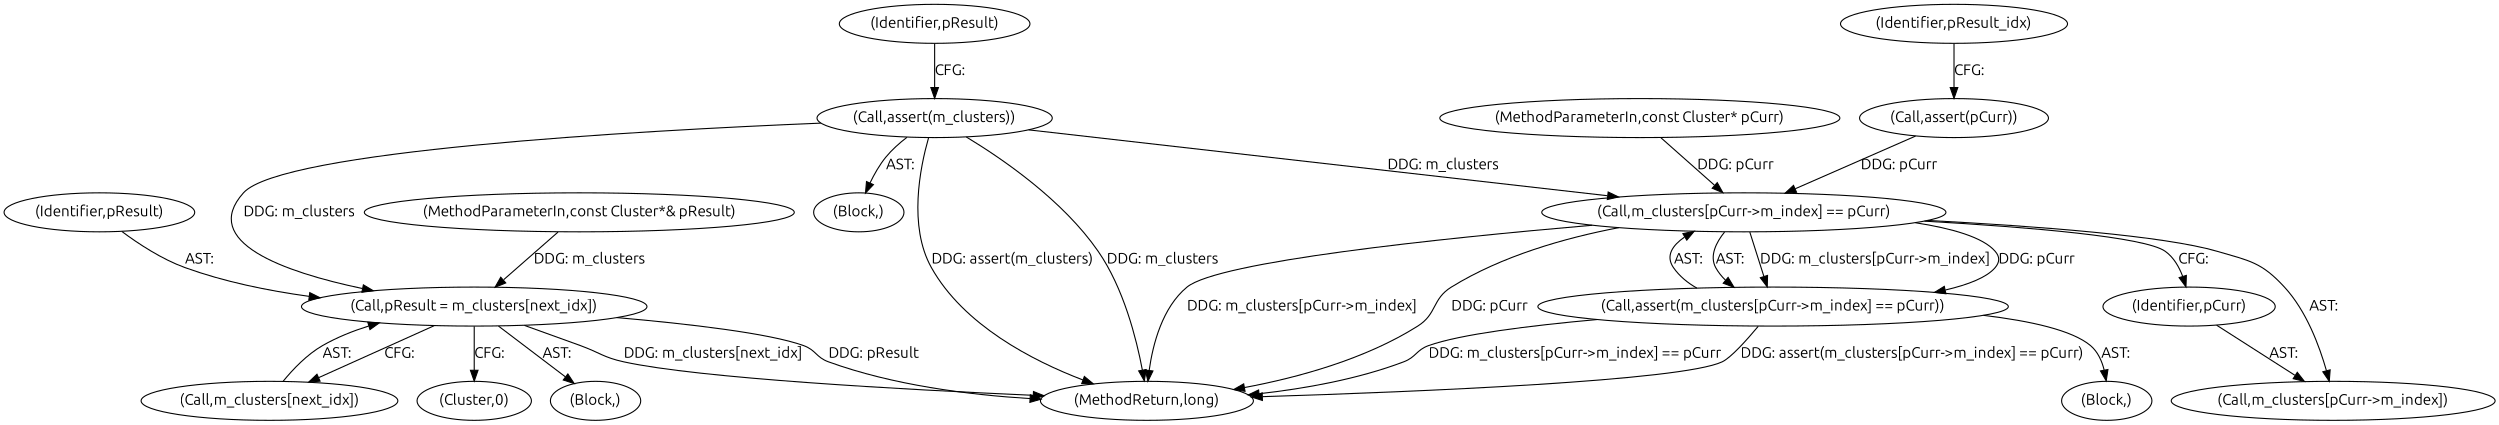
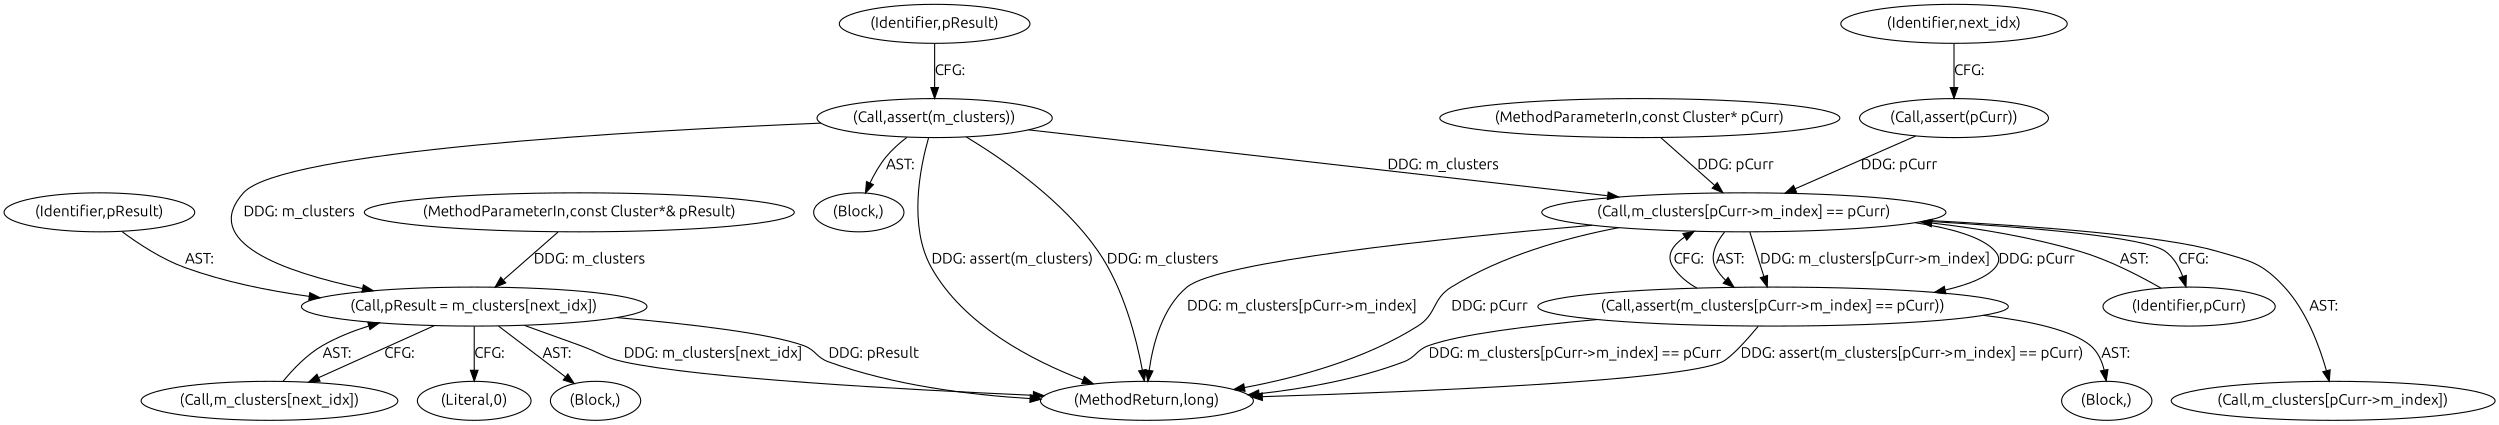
  digraph {
    fontname=Ubuntu
    node [fontname=Ubuntu]
    edge [fontname=Ubuntu]
    n1 [label="(Call,assert(m_clusters))"]
    n2 [label="(Call,m_clusters[pCurr->m_index] == pCurr)"]
    n3 [label="(Call,pResult = m_clusters[next_idx])"]
    n4 [label="(MethodReturn,long)"]
    n5 [label="(Block,)"]
    n6 [label="(Call,assert(m_clusters[pCurr->m_index] == pCurr))"]
    n7 [label="(Identifier,pCurr)"]
    n8 [label="(Call,m_clusters[pCurr->m_index])"]
    n9 [label="(Block,)"]
    n10 [label="(Call,m_clusters[next_idx])"]
-   n11 [label="(Cluster,0)"]
+   n11 [label="(Literal,0)"]
    n12 [label="(Block,)"]
    n13 [label="(Call,assert(pCurr))"]
-   n14 [label="(Identifier,pResult_idx)"]
+   n14 [label="(Identifier,next_idx)"]
    n15 [label="(MethodParameterIn,const Cluster*& pResult)"]
    n16 [label="(Identifier,pResult)"]
    n17 [label="(MethodParameterIn,const Cluster* pCurr)"]
    n18 [label="(Identifier,pResult)"]
    n1 -> n2 [label="DDG: m_clusters"]
    n1 -> n3 [label="DDG: m_clusters"]
    n1 -> n4 [label="DDG: m_clusters"]
    n1 -> n4 [label="DDG: assert(m_clusters)"]
    n1 -> n5 [label="AST: "]
    n2 -> n4 [label="DDG: m_clusters[pCurr->m_index]"]
    n2 -> n4 [label="DDG: pCurr"]
    n2 -> n6 [label="AST: "]
    n2 -> n6 [label="DDG: m_clusters[pCurr->m_index]"]
    n2 -> n6 [label="DDG: pCurr"]
    n2 -> n7 [label="CFG: "]
    n2 -> n8 [label="AST: "]
    n3 -> n4 [label="DDG: m_clusters[next_idx]"]
    n3 -> n4 [label="DDG: pResult"]
    n3 -> n9 [label="AST: "]
    n3 -> n10 [label="CFG: "]
    n3 -> n11 [label="CFG: "]
-   n6 -> n2 [label="AST: "]
+   n6 -> n2 [label="CFG: "]
    n6 -> n4 [label="DDG: m_clusters[pCurr->m_index] == pCurr"]
    n6 -> n4 [label="DDG: assert(m_clusters[pCurr->m_index] == pCurr)"]
    n6 -> n12 [label="AST: "]
-   n7 -> n8 [label="AST: "]
+   n7 -> n2 [label="AST: "]
    n10 -> n3 [label="AST: "]
    n13 -> n2 [label="DDG: pCurr"]
    n14 -> n13 [label="CFG: "]
    n15 -> n3 [label="DDG: m_clusters"]
    n16 -> n3 [label="AST: "]
    n17 -> n2 [label="DDG: pCurr"]
    n18 -> n1 [label="CFG: "]
  }
